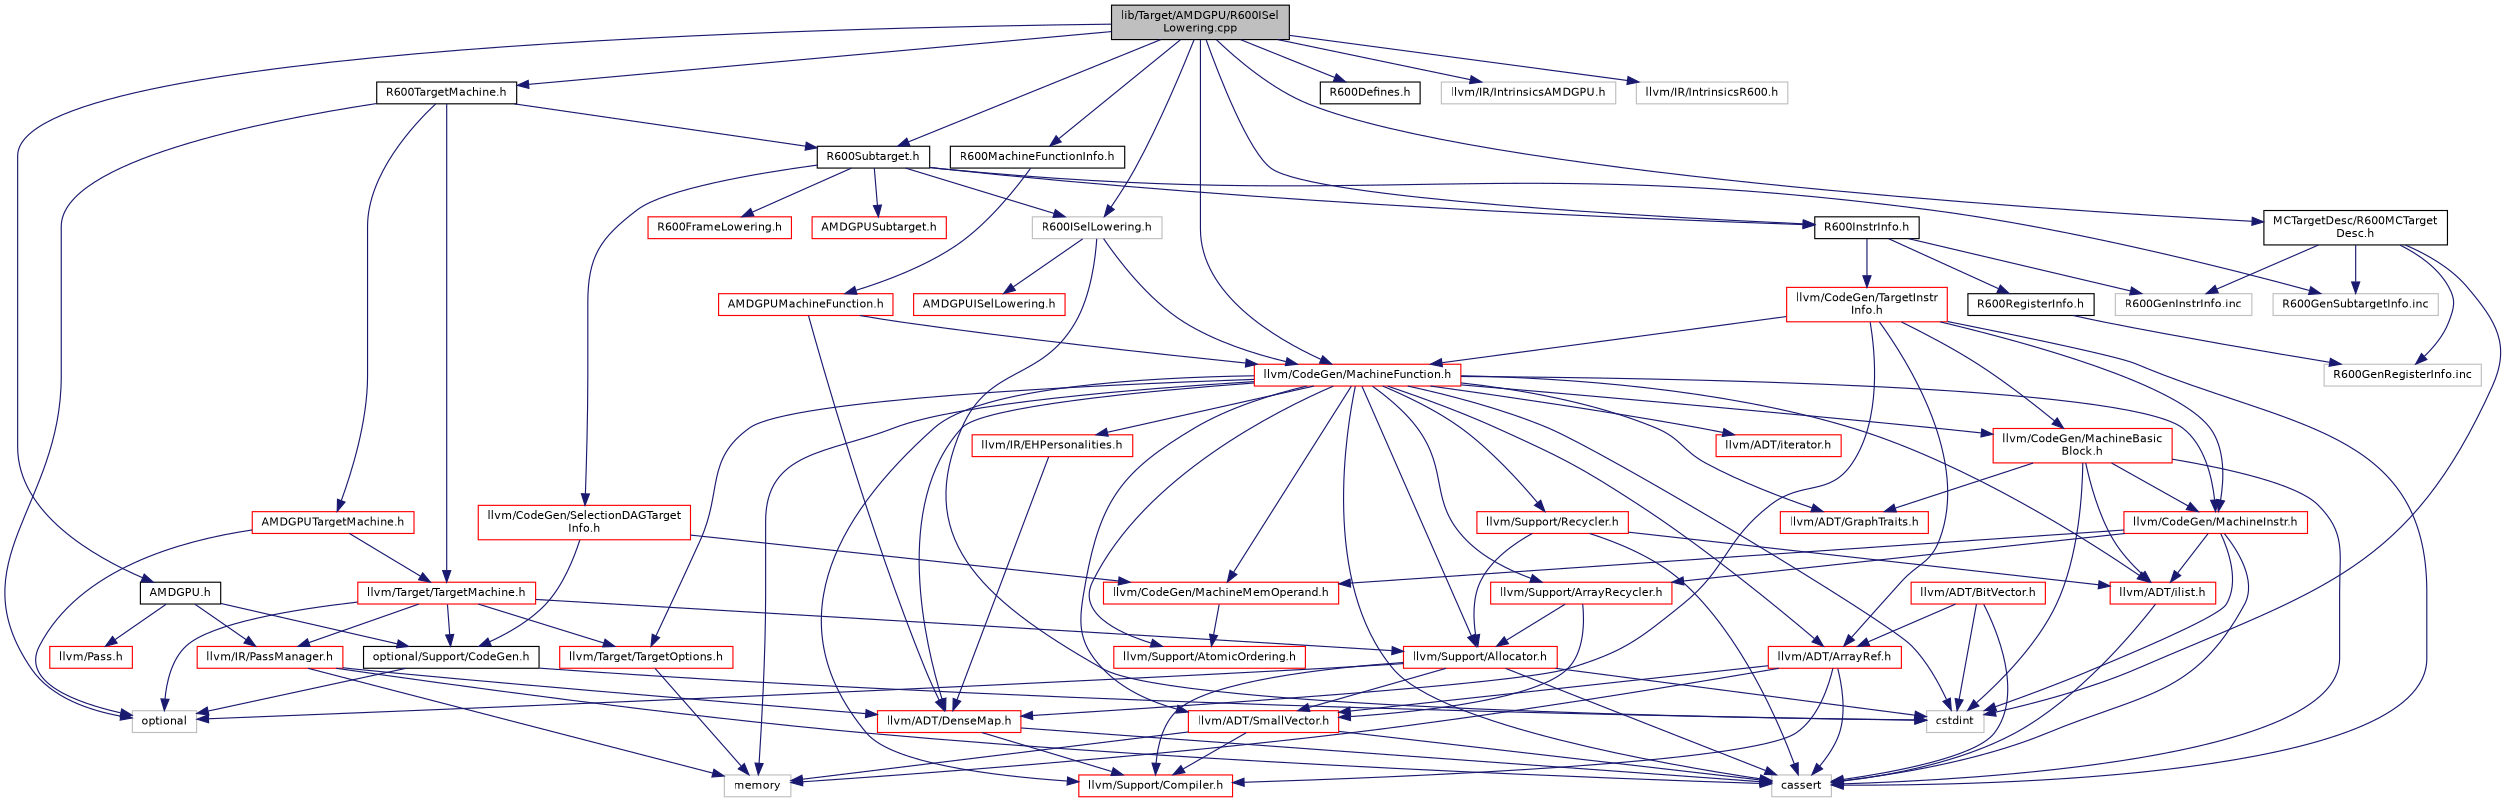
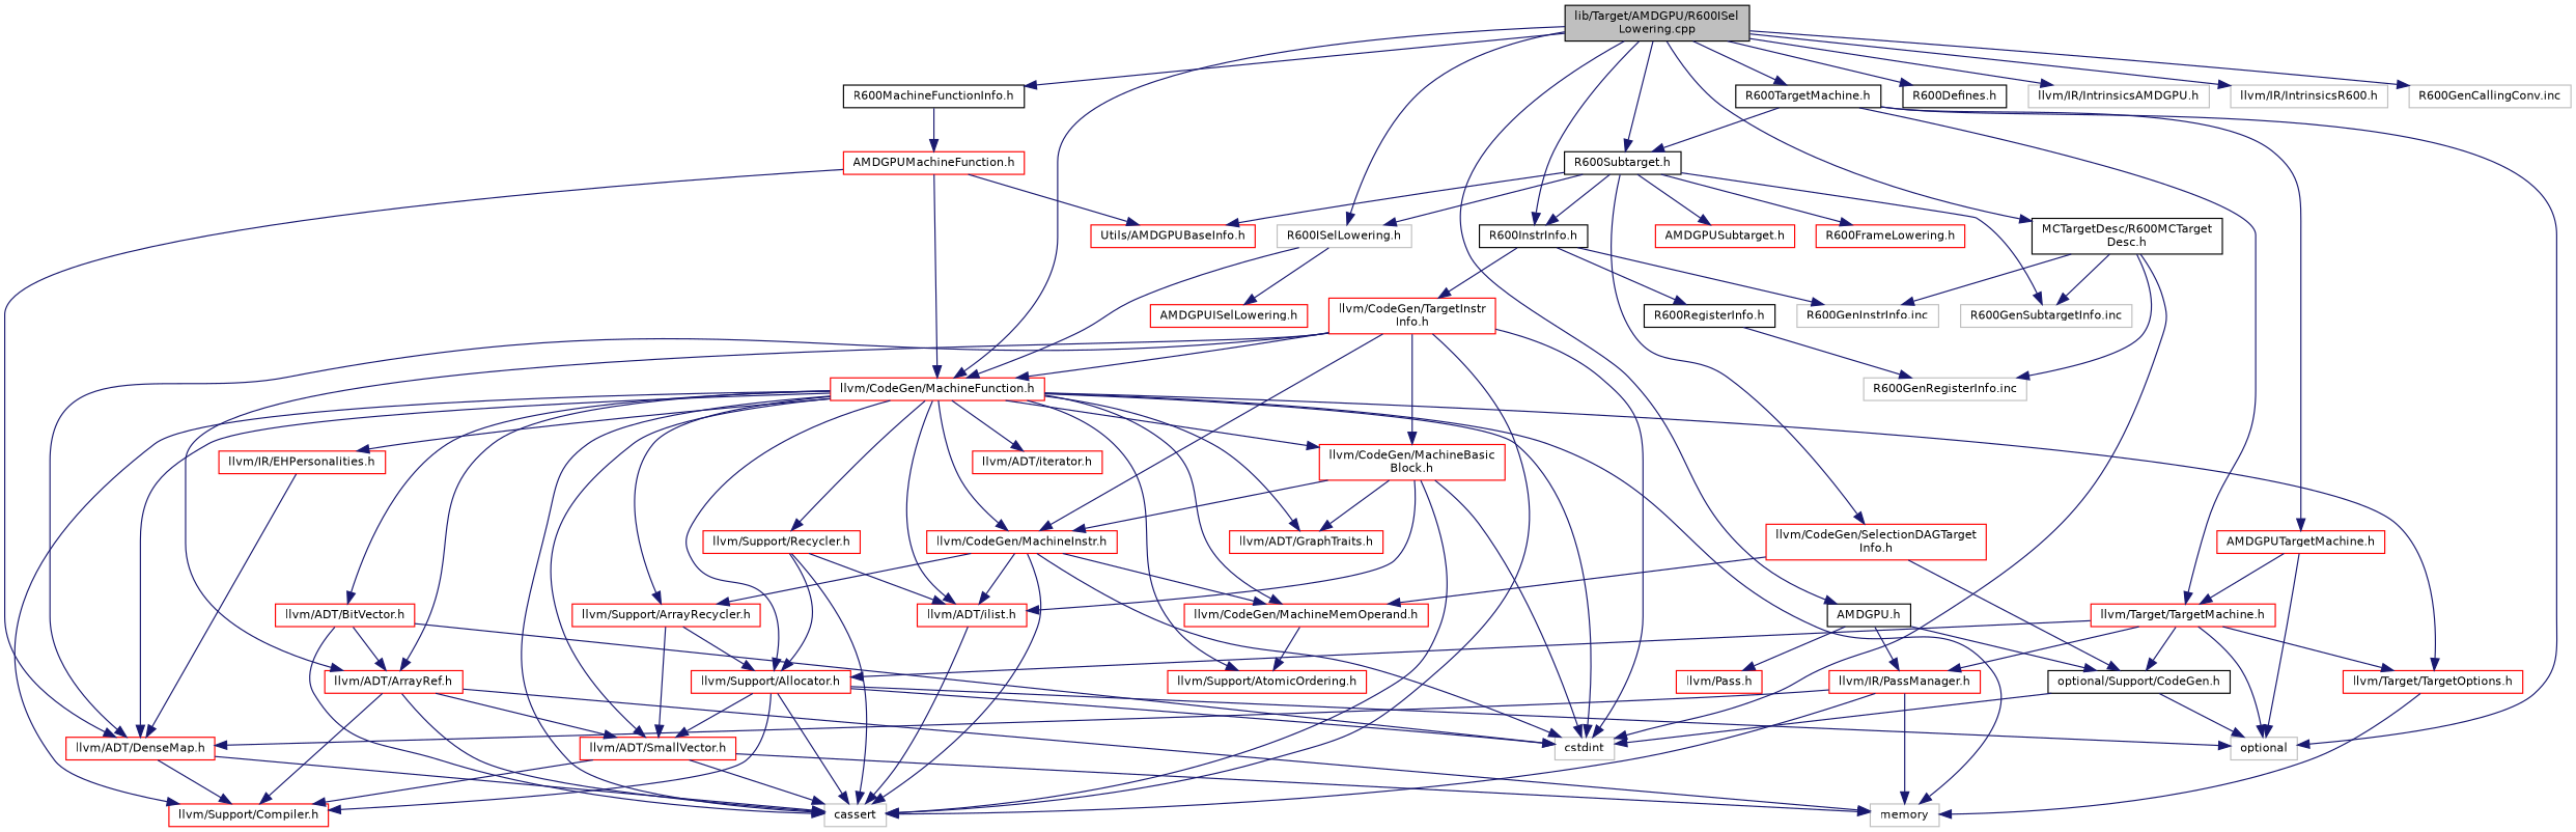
  digraph {
    node [color=red fontname=Helvetica fontsize=10 shape=record]
    edge [color=midnightblue fontname=Helvetica fontsize=10 labelfontname=Helvetica labelfontsize=10 style=solid]
    n1 [color=black fillcolor=grey75 fontcolor=black height=0.2 label="lib/Target/AMDGPU/R600ISel\lLowering.cpp" style=filled width=0.4]
    n2 [color=grey75 height=0.2 label="R600ISelLowering.h" width=0.4]
    n3 [height=0.2 label="llvm/CodeGen/MachineFunction.h" width=0.4]
    n4 [color=black height=0.2 label="AMDGPU.h" width=0.4]
    n5 [color=black height=0.2 label="MCTargetDesc/R600MCTarget\lDesc.h" width=0.4]
    n6 [color=black height=0.2 label="R600Defines.h" width=0.4]
    n7 [color=black height=0.2 label="R600InstrInfo.h" width=0.4]
    n8 [color=black height=0.2 label="R600MachineFunctionInfo.h" width=0.4]
    n9 [color=black height=0.2 label="R600Subtarget.h" width=0.4]
    n10 [color=black height=0.2 label="R600TargetMachine.h" width=0.4]
    n11 [color=grey75 height=0.2 label="llvm/IR/IntrinsicsAMDGPU.h" width=0.4]
    n12 [color=grey75 height=0.2 label="llvm/IR/IntrinsicsR600.h" width=0.4]
+   n13 [color=grey75 height=0.2 label="R600GenCallingConv.inc" width=0.4]
    n14 [height=0.2 label="AMDGPUISelLowering.h" width=0.4]
    n15 [height=0.2 label="llvm/ADT/ArrayRef.h" width=0.4]
    n16 [height=0.2 label="llvm/ADT/SmallVector.h" width=0.4]
    n17 [height=0.2 label="llvm/Support/Compiler.h" width=0.4]
    n18 [color=grey75 height=0.2 label=cassert width=0.4]
    n19 [color=grey75 height=0.2 label=memory width=0.4]
    n20 [height=0.2 label="llvm/ADT/BitVector.h" width=0.4]
    n21 [color=grey75 height=0.2 label=cstdint width=0.4]
    n22 [height=0.2 label="llvm/ADT/DenseMap.h" width=0.4]
    n23 [height=0.2 label="llvm/ADT/GraphTraits.h" width=0.4]
    n24 [height=0.2 label="llvm/ADT/ilist.h" width=0.4]
    n25 [height=0.2 label="llvm/ADT/iterator.h" width=0.4]
    n26 [height=0.2 label="llvm/CodeGen/MachineBasic\lBlock.h" width=0.4]
    n27 [height=0.2 label="llvm/CodeGen/MachineInstr.h" width=0.4]
    n28 [height=0.2 label="llvm/CodeGen/MachineMemOperand.h" width=0.4]
    n29 [height=0.2 label="llvm/Support/AtomicOrdering.h" width=0.4]
    n30 [height=0.2 label="llvm/Support/ArrayRecycler.h" width=0.4]
    n31 [height=0.2 label="llvm/Support/Allocator.h" width=0.4]
    n32 [height=0.2 label="llvm/IR/EHPersonalities.h" width=0.4]
    n33 [height=0.2 label="llvm/Support/Recycler.h" width=0.4]
    n34 [height=0.2 label="llvm/Target/TargetOptions.h" width=0.4]
    n35 [height=0.2 label="llvm/IR/PassManager.h" width=0.4]
    n36 [height=0.2 label="llvm/Pass.h" width=0.4]
    n37 [color=black height=0.2 label="optional/Support/CodeGen.h" width=0.4]
    n38 [color=grey75 height=0.2 label="R600GenRegisterInfo.inc" width=0.4]
    n39 [color=grey75 height=0.2 label="R600GenInstrInfo.inc" width=0.4]
    n40 [color=grey75 height=0.2 label="R600GenSubtargetInfo.inc" width=0.4]
    n41 [color=black height=0.2 label="R600RegisterInfo.h" width=0.4]
    n42 [height=0.2 label="llvm/CodeGen/TargetInstr\lInfo.h" width=0.4]
    n43 [height=0.2 label="AMDGPUMachineFunction.h" width=0.4]
+   n44 [height=0.2 label="Utils/AMDGPUBaseInfo.h" width=0.4]
    n45 [height=0.2 label="AMDGPUSubtarget.h" width=0.4]
    n46 [height=0.2 label="R600FrameLowering.h" width=0.4]
    n47 [height=0.2 label="llvm/CodeGen/SelectionDAGTarget\lInfo.h" width=0.4]
    n48 [color=grey75 height=0.2 label=optional width=0.4]
    n49 [height=0.2 label="AMDGPUTargetMachine.h" width=0.4]
    n50 [height=0.2 label="llvm/Target/TargetMachine.h" width=0.4]
    n1 -> n2
    n1 -> n3
    n1 -> n4
    n1 -> n5
    n1 -> n6
    n1 -> n7
    n1 -> n8
    n1 -> n9
    n1 -> n10
    n1 -> n11
    n1 -> n12
+   n1 -> n13
    n2 -> n3
    n2 -> n14
    n3 -> n15
    n3 -> n16
    n3 -> n17
    n3 -> n18
    n3 -> n19
+   n3 -> n20
    n3 -> n21
    n3 -> n22
    n3 -> n23
    n3 -> n24
    n3 -> n25
    n3 -> n26
    n3 -> n27
    n3 -> n28
    n3 -> n29
    n3 -> n30
    n3 -> n31
    n3 -> n32
    n3 -> n33
    n3 -> n34
    n4 -> n35
    n4 -> n36
    n4 -> n37
    n5 -> n21
    n5 -> n38
    n5 -> n39
    n5 -> n40
    n7 -> n39
    n7 -> n41
    n7 -> n42
    n8 -> n43
    n9 -> n2
    n9 -> n7
    n9 -> n40
+   n9 -> n44
    n9 -> n45
    n9 -> n46
    n9 -> n47
    n10 -> n9
    n10 -> n48
    n10 -> n49
    n10 -> n50
    n15 -> n16
    n15 -> n17
    n15 -> n18
    n15 -> n19
    n16 -> n17
    n16 -> n18
    n16 -> n19
    n20 -> n15
    n20 -> n18
    n20 -> n21
    n22 -> n17
    n22 -> n18
    n24 -> n18
    n26 -> n18
    n26 -> n21
    n26 -> n23
    n26 -> n24
    n26 -> n27
    n27 -> n18
    n27 -> n21
    n27 -> n24
    n27 -> n28
    n27 -> n30
    n28 -> n29
    n30 -> n16
    n30 -> n31
    n31 -> n16
    n31 -> n17
    n31 -> n18
    n31 -> n21
    n31 -> n48
    n32 -> n22
    n33 -> n18
    n33 -> n24
    n33 -> n31
    n34 -> n19
    n35 -> n18
    n35 -> n19
    n35 -> n22
    n37 -> n21
    n37 -> n48
    n41 -> n38
    n42 -> n3
    n42 -> n15
    n42 -> n18
-   n2 -> n21
+   n42 -> n21
    n42 -> n22
    n42 -> n26
    n42 -> n27
    n43 -> n3
    n43 -> n22
+   n43 -> n44
    n47 -> n28
    n47 -> n37
    n49 -> n48
    n49 -> n50
    n50 -> n31
    n50 -> n34
    n50 -> n35
    n50 -> n37
    n50 -> n48
  }
